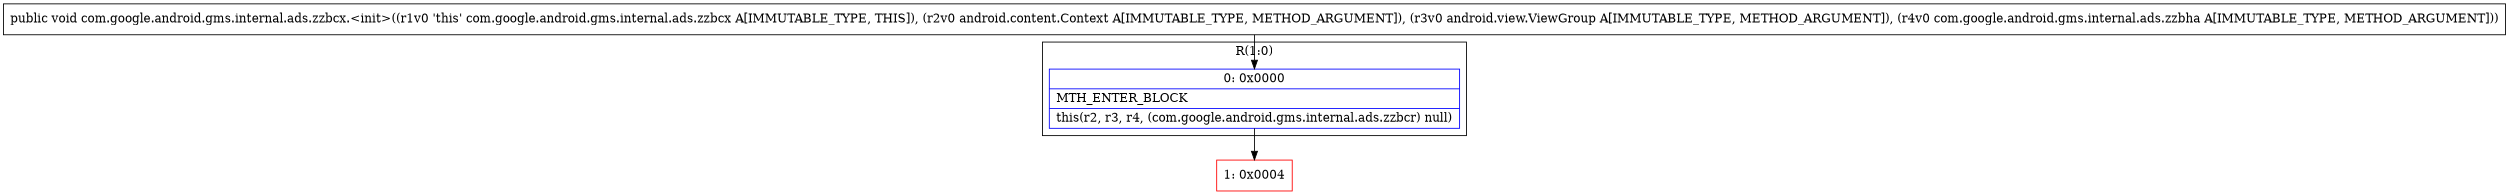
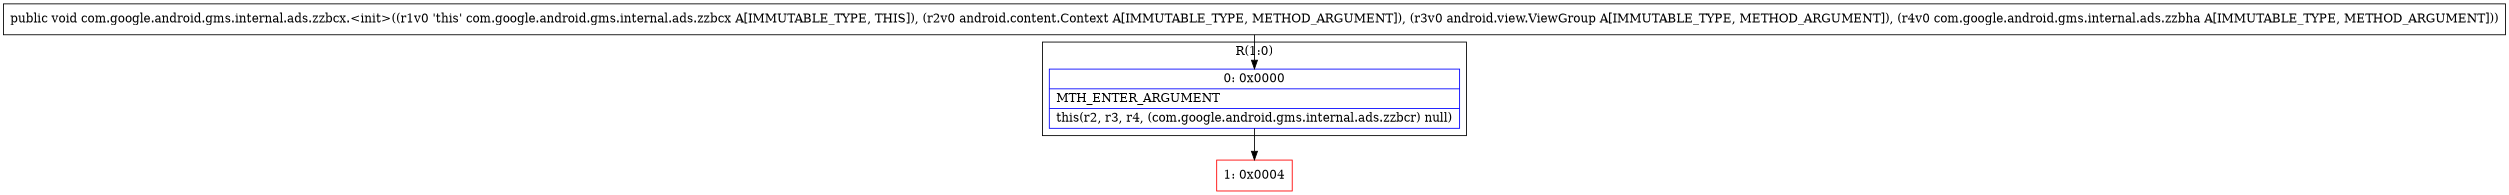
  digraph {
    node [shape=record]
-   n1 [color=blue label="{0\:\ 0x0000|MTH_ENTER_BLOCK\l|this(r2, r3, r4, (com.google.android.gms.internal.ads.zzbcr) null)\l}"]
+   n1 [color=blue label="{0\:\ 0x0000|MTH_ENTER_ARGUMENT\l|this(r2, r3, r4, (com.google.android.gms.internal.ads.zzbcr) null)\l}"]
    n2 [color=red label="{1\:\ 0x0004}"]
    n3 [label="{public void com.google.android.gms.internal.ads.zzbcx.\<init\>((r1v0 'this' com.google.android.gms.internal.ads.zzbcx A[IMMUTABLE_TYPE, THIS]), (r2v0 android.content.Context A[IMMUTABLE_TYPE, METHOD_ARGUMENT]), (r3v0 android.view.ViewGroup A[IMMUTABLE_TYPE, METHOD_ARGUMENT]), (r4v0 com.google.android.gms.internal.ads.zzbha A[IMMUTABLE_TYPE, METHOD_ARGUMENT])) }"]
    subgraph cluster_1 {
      label="R(1:0)"
      n1
    }
    n1 -> n2
    n3 -> n1
  }
